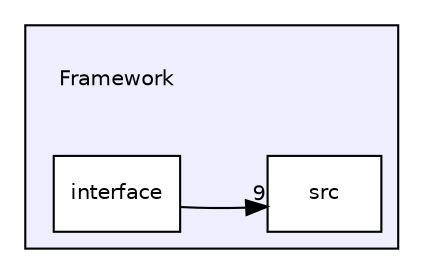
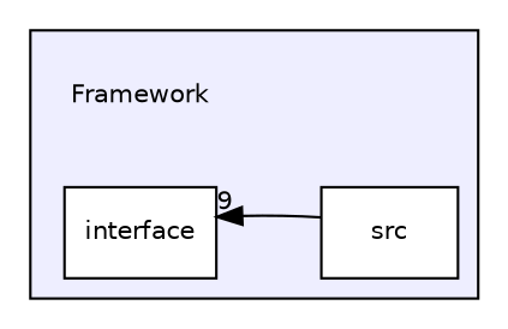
  digraph {
    compound=true
    rankdir=LR
    node [fontname=Helvetica fontsize=10 shape=box color=black fillcolor=white style=filled]
    n1 [label=Framework shape=plaintext color="" fillcolor="" style=""]
    n2 [label=interface]
    n3 [label=src]
    subgraph cluster_1 {
      bgcolor="#eeeeff"
      pencolor=black
      n1
      n2
      n3
    }
-   n2 -> n3 [headlabel=9 labeldistance=1.5 labelfontname=Helvetica labelfontsize=10]
+   n3 -> n2 [headlabel=9 labeldistance=1.5 labelfontname=Helvetica labelfontsize=10]
  }
